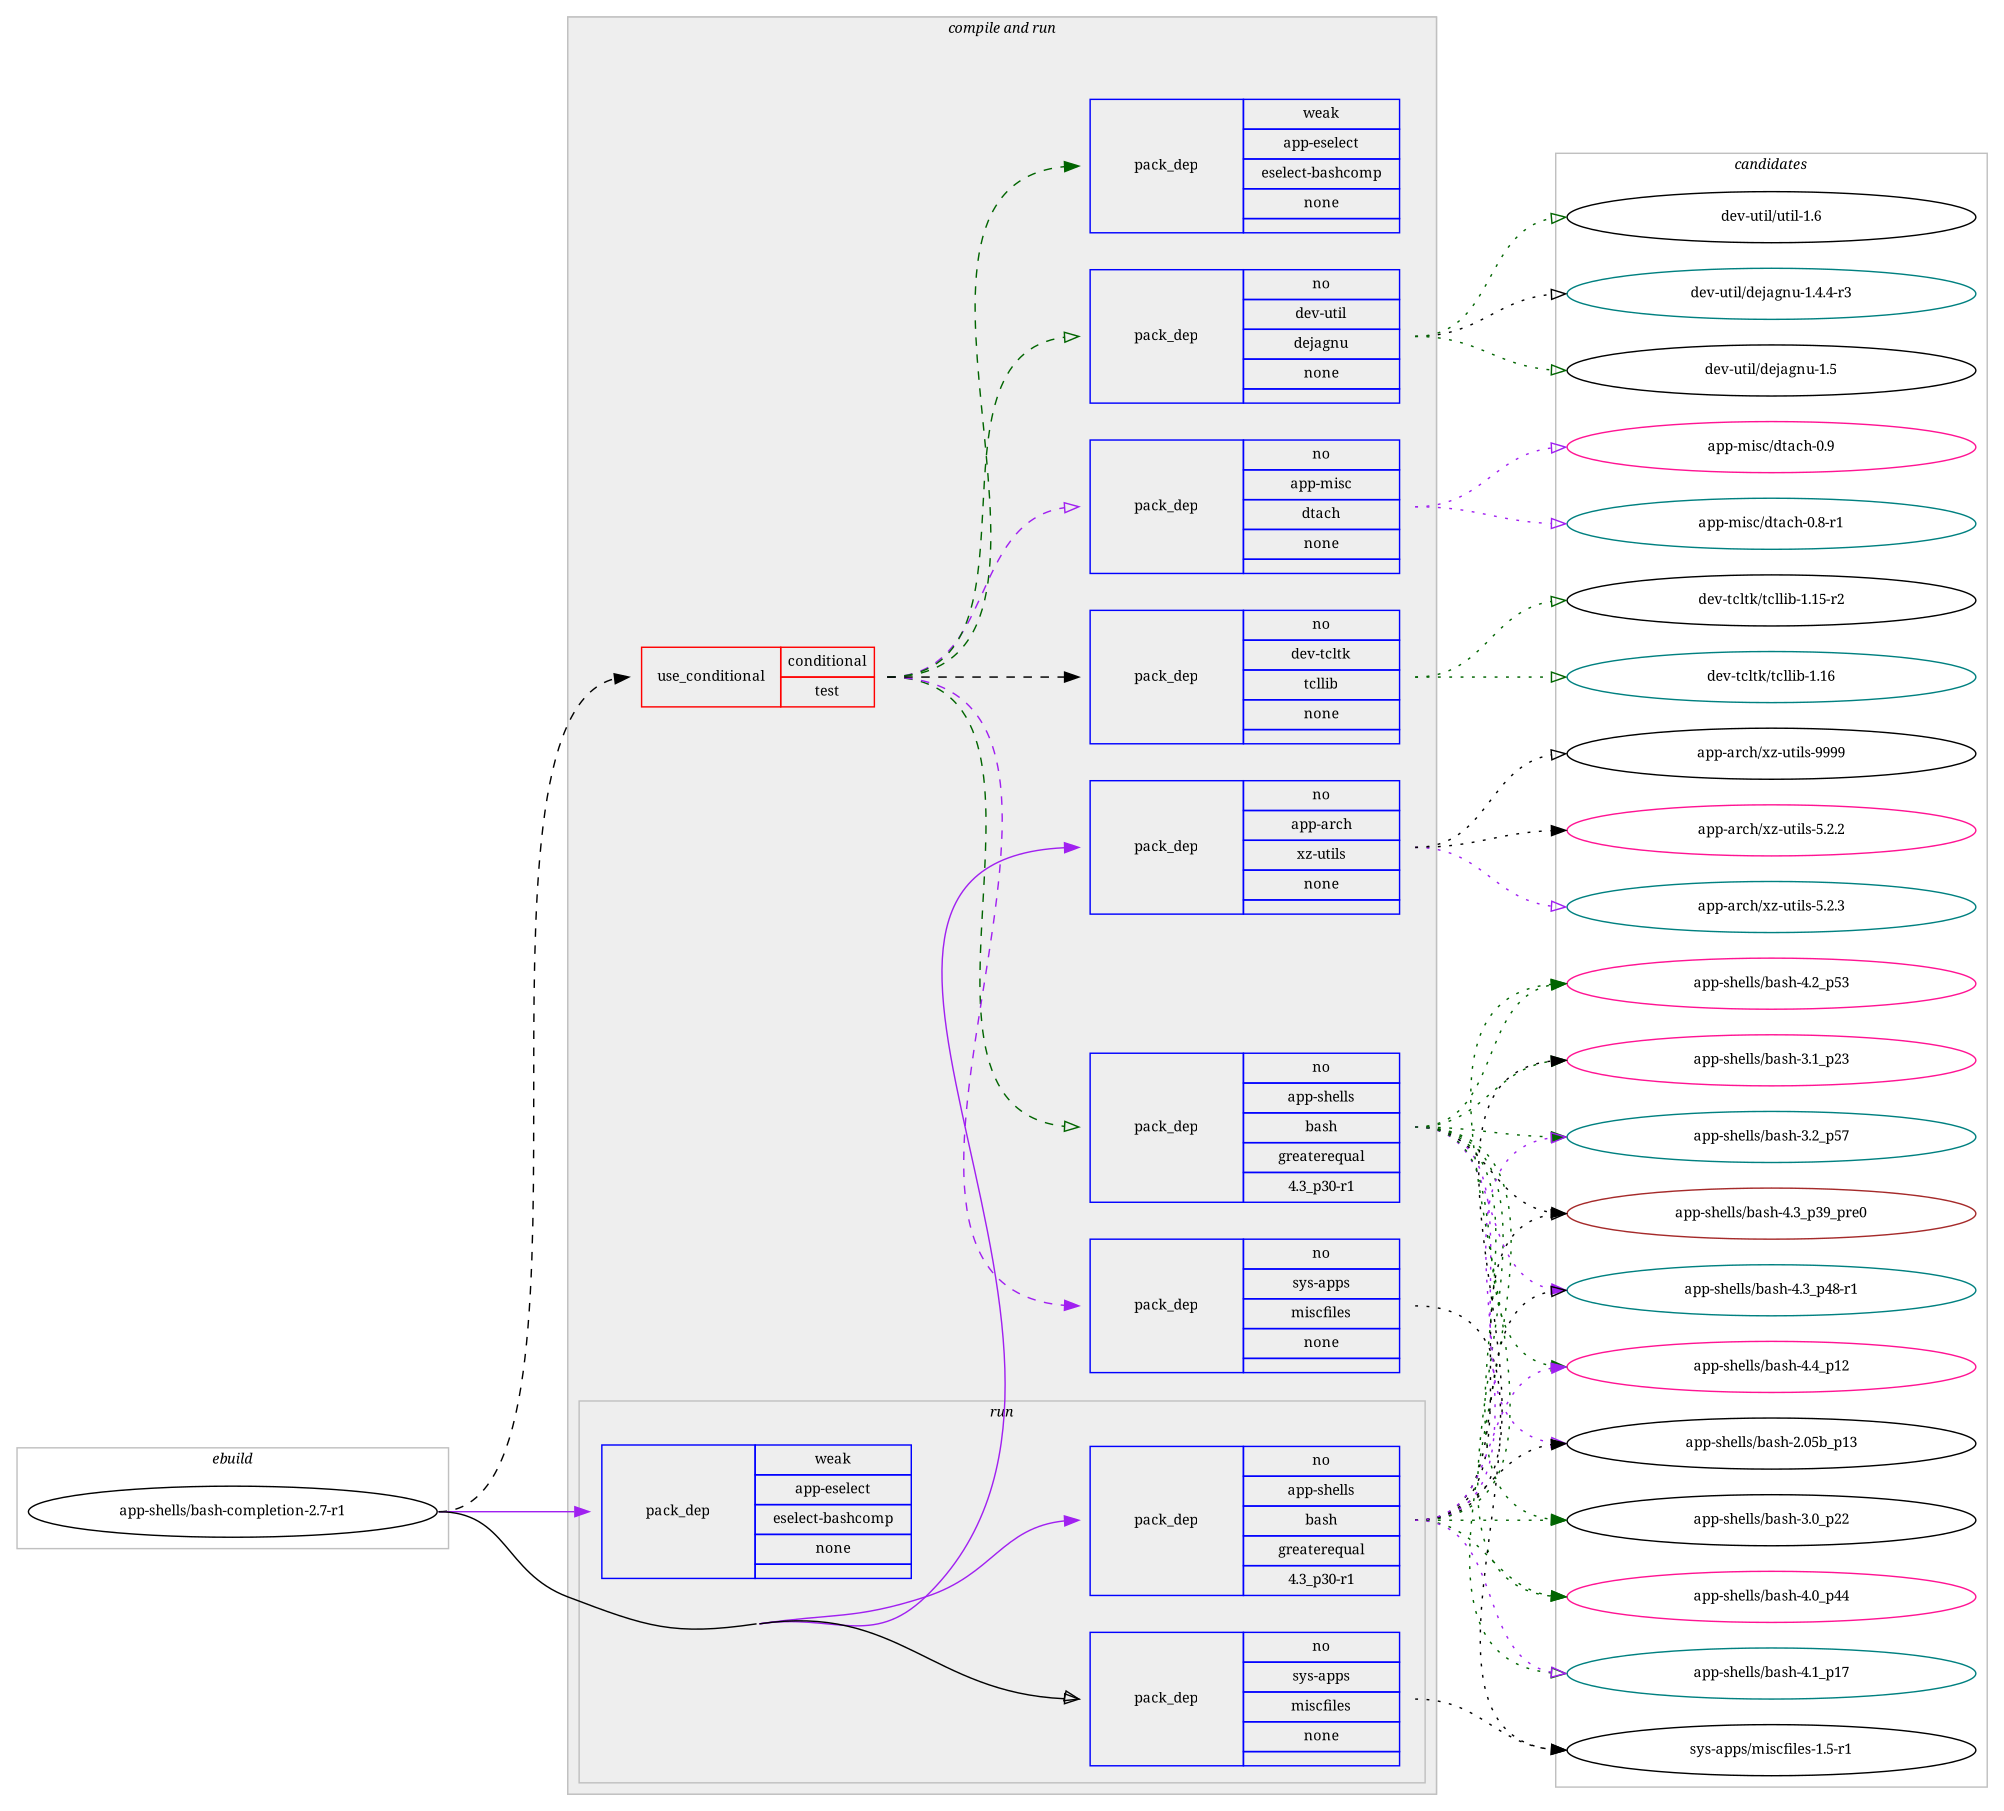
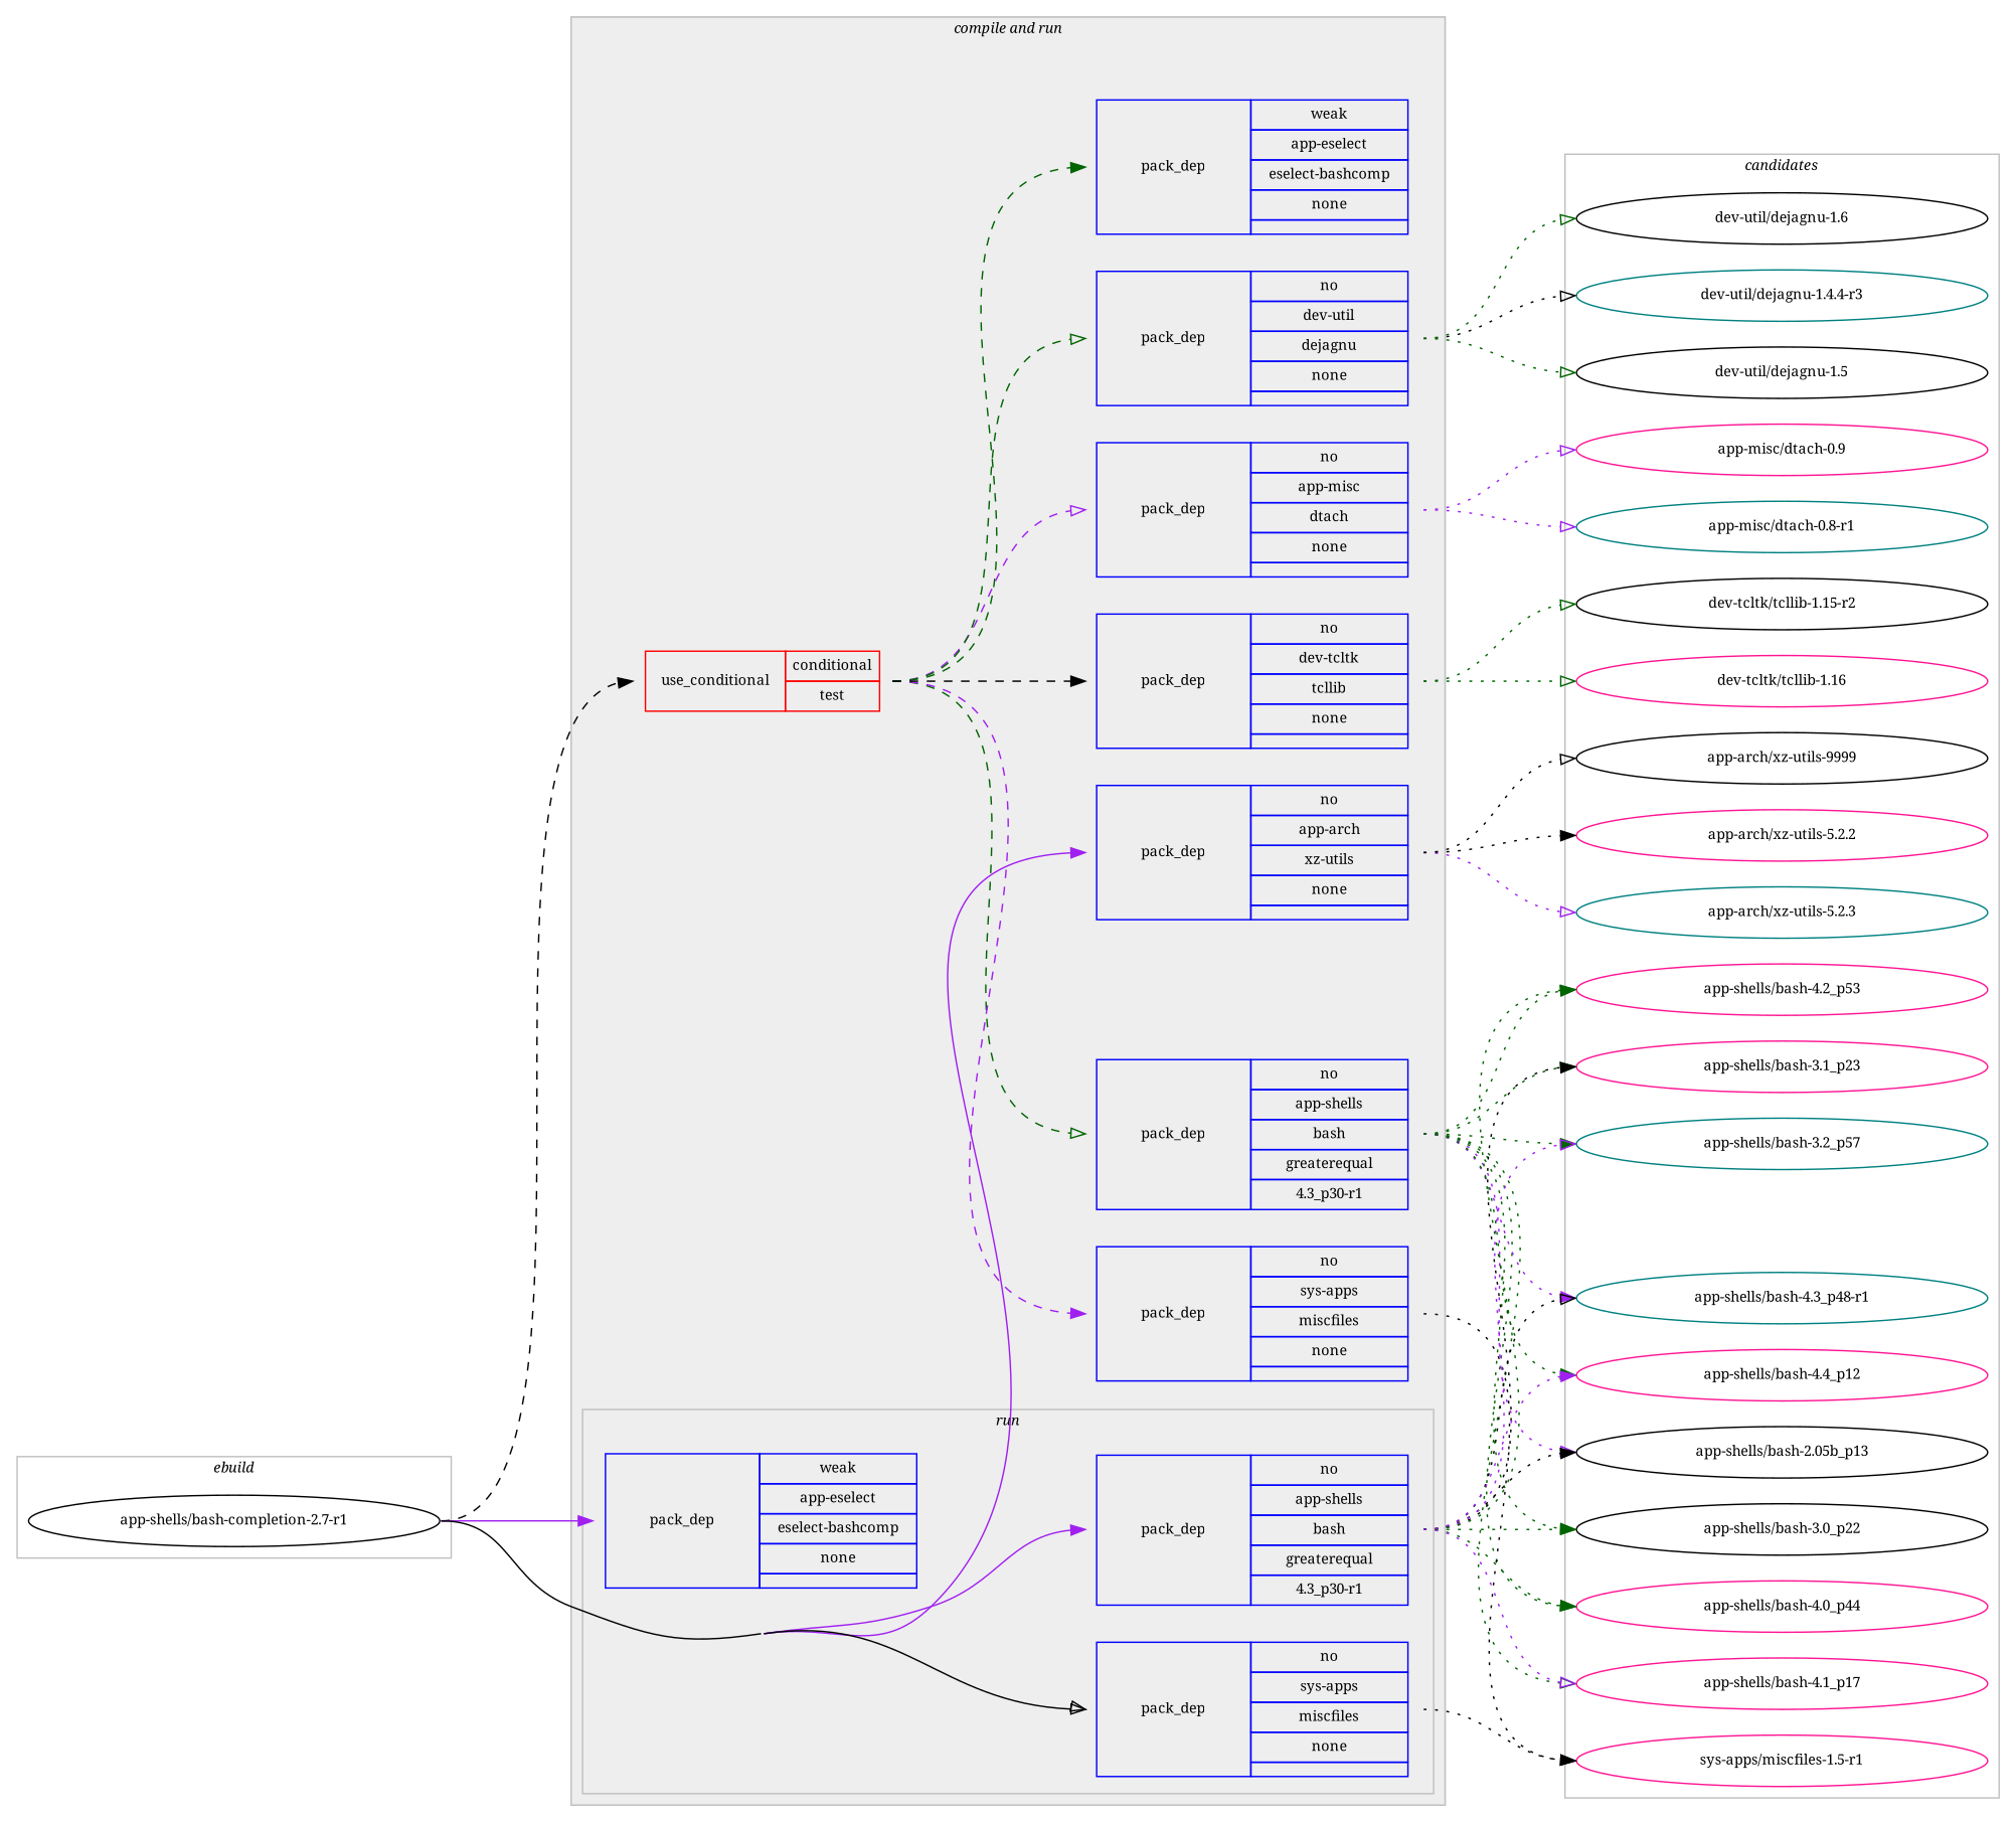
  digraph {
    compound=true
    concentrate=true
    fontname="Noto Serif"
    fontsize=10
    newrank=true
    rankdir=LR
    ranksep=1.5
    node [color=blue fontname="Noto Serif" fontsize=10]
    edge [arrowhead=onormal color=darkgreen fontname="Noto Serif" headport=w style=dotted tailport=e weight=100]
    n1 [color=black label="app-shells/bash-completion-2.7-r1" width=4]
    n2 [label=<<TABLE BORDER="0" CELLBORDER="1" CELLSPACING="0" CELLPADDING="4" WIDTH="220"><TR><TD ROWSPAN="6" CELLPADDING="30">pack_dep</TD></TR><TR><TD WIDTH="110">no</TD></TR><TR><TD>app-shells</TD></TR><TR><TD>bash</TD></TR><TR><TD>greaterequal</TD></TR><TR><TD>4.3_p30-r1</TD></TR></TABLE>> shape=none]
    n3 [label=<<TABLE BORDER="0" CELLBORDER="1" CELLSPACING="0" CELLPADDING="4" WIDTH="220"><TR><TD ROWSPAN="6" CELLPADDING="30">pack_dep</TD></TR><TR><TD WIDTH="110">no</TD></TR><TR><TD>sys-apps</TD></TR><TR><TD>miscfiles</TD></TR><TR><TD>none</TD></TR><TR><TD></TD></TR></TABLE>> shape=none]
    n4 [label=<<TABLE BORDER="0" CELLBORDER="1" CELLSPACING="0" CELLPADDING="4" WIDTH="220"><TR><TD ROWSPAN="6" CELLPADDING="30">pack_dep</TD></TR><TR><TD WIDTH="110">weak</TD></TR><TR><TD>app-eselect</TD></TR><TR><TD>eselect-bashcomp</TD></TR><TR><TD>none</TD></TR><TR><TD></TD></TR></TABLE>> shape=none]
    n5 [label=<<TABLE BORDER="0" CELLBORDER="1" CELLSPACING="0" CELLPADDING="4" WIDTH="220"><TR><TD ROWSPAN="6" CELLPADDING="30">pack_dep</TD></TR><TR><TD WIDTH="110">no</TD></TR><TR><TD>app-misc</TD></TR><TR><TD>dtach</TD></TR><TR><TD>none</TD></TR><TR><TD></TD></TR></TABLE>> shape=none]
    n6 [label=<<TABLE BORDER="0" CELLBORDER="1" CELLSPACING="0" CELLPADDING="4" WIDTH="220"><TR><TD ROWSPAN="6" CELLPADDING="30">pack_dep</TD></TR><TR><TD WIDTH="110">no</TD></TR><TR><TD>dev-util</TD></TR><TR><TD>dejagnu</TD></TR><TR><TD>none</TD></TR><TR><TD></TD></TR></TABLE>> shape=none]
    n7 [label=<<TABLE BORDER="0" CELLBORDER="1" CELLSPACING="0" CELLPADDING="4" WIDTH="220"><TR><TD ROWSPAN="6" CELLPADDING="30">pack_dep</TD></TR><TR><TD WIDTH="110">no</TD></TR><TR><TD>dev-tcltk</TD></TR><TR><TD>tcllib</TD></TR><TR><TD>none</TD></TR><TR><TD></TD></TR></TABLE>> shape=none]
    n8 [color=red label=<<TABLE BORDER="0" CELLBORDER="1" CELLSPACING="0" CELLPADDING="4"><TR><TD ROWSPAN="3" CELLPADDING="10">use_conditional</TD></TR><TR><TD>conditional</TD></TR><TR><TD>test</TD></TR></TABLE>> shape=none]
    n9 [label=<<TABLE BORDER="0" CELLBORDER="1" CELLSPACING="0" CELLPADDING="4" WIDTH="220"><TR><TD ROWSPAN="6" CELLPADDING="30">pack_dep</TD></TR><TR><TD WIDTH="110">no</TD></TR><TR><TD>app-arch</TD></TR><TR><TD>xz-utils</TD></TR><TR><TD>none</TD></TR><TR><TD></TD></TR></TABLE>> shape=none]
    n10 [label=<<TABLE BORDER="0" CELLBORDER="1" CELLSPACING="0" CELLPADDING="4" WIDTH="220"><TR><TD ROWSPAN="6" CELLPADDING="30">pack_dep</TD></TR><TR><TD WIDTH="110">weak</TD></TR><TR><TD>app-eselect</TD></TR><TR><TD>eselect-bashcomp</TD></TR><TR><TD>none</TD></TR><TR><TD></TD></TR></TABLE>> shape=none]
    n11 [label=<<TABLE BORDER="0" CELLBORDER="1" CELLSPACING="0" CELLPADDING="4" WIDTH="220"><TR><TD ROWSPAN="6" CELLPADDING="30">pack_dep</TD></TR><TR><TD WIDTH="110">no</TD></TR><TR><TD>app-shells</TD></TR><TR><TD>bash</TD></TR><TR><TD>greaterequal</TD></TR><TR><TD>4.3_p30-r1</TD></TR></TABLE>> shape=none]
    n12 [label=<<TABLE BORDER="0" CELLBORDER="1" CELLSPACING="0" CELLPADDING="4" WIDTH="220"><TR><TD ROWSPAN="6" CELLPADDING="30">pack_dep</TD></TR><TR><TD WIDTH="110">no</TD></TR><TR><TD>sys-apps</TD></TR><TR><TD>miscfiles</TD></TR><TR><TD>none</TD></TR><TR><TD></TD></TR></TABLE>> shape=none]
    n13 [color=black label="app-shells/bash-2.05b_p13" width=4]
    n14 [color=black label="app-shells/bash-3.0_p22" width=4]
    n15 [color=deeppink label="app-shells/bash-3.1_p23" width=4]
    n16 [color=teal label="app-shells/bash-3.2_p57" width=4]
    n17 [color=deeppink label="app-shells/bash-4.0_p44" width=4]
-   n18 [color=teal label="app-shells/bash-4.1_p17" width=4]
+   n18 [color=deeppink label="app-shells/bash-4.1_p17" width=4]
    n19 [color=deeppink label="app-shells/bash-4.2_p53" width=4]
-   n20 [color=brown label="app-shells/bash-4.3_p39_pre0" width=4]
    n21 [color=teal label="app-shells/bash-4.3_p48-r1" width=4]
    n22 [color=deeppink label="app-shells/bash-4.4_p12" width=4]
-   n23 [color=black label="sys-apps/miscfiles-1.5-r1" width=4]
+   n23 [color=deeppink label="sys-apps/miscfiles-1.5-r1" width=4]
    n24 [color=teal label="app-misc/dtach-0.8-r1" width=4]
    n25 [color=deeppink label="app-misc/dtach-0.9" width=4]
    n26 [color=teal label="dev-util/dejagnu-1.4.4-r3" width=4]
    n27 [color=black label="dev-util/dejagnu-1.5" width=4]
-   n28 [color=black label="dev-util/util-1.6" width=4]
+   n28 [color=black label="dev-util/dejagnu-1.6" width=4]
    n29 [color=black label="dev-tcltk/tcllib-1.15-r2" width=4]
-   n30 [color=teal label="dev-tcltk/tcllib-1.16" width=4]
+   n30 [color=deeppink label="dev-tcltk/tcllib-1.16" width=4]
    n31 [color=deeppink label="app-arch/xz-utils-5.2.2" width=4]
    n32 [color=teal label="app-arch/xz-utils-5.2.3" width=4]
    n33 [color=black label="app-arch/xz-utils-9999" width=4]
    subgraph cluster_1 {
      color=gray
      label=<<i>ebuild</i>>
      rank=same
      n1
    }
    subgraph cluster_2 {
      color=gray
      label=<<i>dependencies</i>>
      subgraph cluster_3 {
        color=gray
        fillcolor="#eeeeee"
        label=<<i>compile</i>>
        style=filled
        subgraph sub_4 {
          color=gray
          fillcolor="#eeeeee"
          label=<<i>compile</i>>
          style=filled
          n8
          subgraph sub_5 {
            color=gray
            fillcolor="#eeeeee"
            label=<<i>compile</i>>
            style=filled
            n2
          }
          subgraph sub_6 {
            color=gray
            fillcolor="#eeeeee"
            label=<<i>compile</i>>
            style=filled
            n3
          }
          subgraph sub_7 {
            color=gray
            fillcolor="#eeeeee"
            label=<<i>compile</i>>
            style=filled
            n4
          }
          subgraph sub_8 {
            color=gray
            fillcolor="#eeeeee"
            label=<<i>compile</i>>
            style=filled
            n5
          }
          subgraph sub_9 {
            color=gray
            fillcolor="#eeeeee"
            label=<<i>compile</i>>
            style=filled
            n6
          }
          subgraph sub_10 {
            color=gray
            fillcolor="#eeeeee"
            label=<<i>compile</i>>
            style=filled
            n7
          }
        }
        subgraph sub_11 {
          color=gray
          fillcolor="#eeeeee"
          label=<<i>compile</i>>
          style=filled
          n9
        }
      }
      subgraph cluster_12 {
        color=gray
        fillcolor="#eeeeee"
        label=<<i>compile and run</i>>
        style=filled
      }
      subgraph cluster_13 {
        color=gray
        fillcolor="#eeeeee"
        label=<<i>run</i>>
        style=filled
        subgraph sub_14 {
          color=gray
          fillcolor="#eeeeee"
          label=<<i>run</i>>
          style=filled
          n10
        }
        subgraph sub_15 {
          color=gray
          fillcolor="#eeeeee"
          label=<<i>run</i>>
          style=filled
          n11
        }
        subgraph sub_16 {
          color=gray
          fillcolor="#eeeeee"
          label=<<i>run</i>>
          style=filled
          n12
        }
      }
    }
    subgraph cluster_17 {
      color=gray
      label=<<i>candidates</i>>
      rank=same
      subgraph sub_18 {
        color=black
        label=<<i>candidates</i>>
        nodesep=1
        rank=same
        n13
        n14
        n15
        n16
        n17
        n18
        n19
-       n20
        n21
        n22
      }
      subgraph sub_19 {
        color=black
        label=<<i>candidates</i>>
        nodesep=1
        rank=same
        n23
      }
      subgraph sub_20 {
        color=black
        label=<<i>candidates</i>>
        nodesep=1
        rank=same
      }
      subgraph sub_21 {
        color=black
        label=<<i>candidates</i>>
        nodesep=1
        rank=same
        n24
        n25
      }
      subgraph sub_22 {
        color=black
        label=<<i>candidates</i>>
        nodesep=1
        rank=same
        n26
        n27
        n28
      }
      subgraph sub_23 {
        color=black
        label=<<i>candidates</i>>
        nodesep=1
        rank=same
        n29
        n30
      }
      subgraph sub_24 {
        color=black
        label=<<i>candidates</i>>
        nodesep=1
        rank=same
        n31
        n32
        n33
      }
      subgraph sub_25 {
        color=black
        label=<<i>candidates</i>>
        nodesep=1
        rank=same
        n13
        n14
        n15
        n16
        n17
        n18
        n19
-       n20
        n21
        n22
      }
      subgraph sub_26 {
        color=black
        label=<<i>candidates</i>>
        nodesep=1
        rank=same
        n23
      }
      subgraph sub_27 {
        color=black
        label=<<i>candidates</i>>
        nodesep=1
        rank=same
      }
    }
    n1 -> n8 [arrowhead=normal color=black style=dashed weight=20]
    n1 -> n9 [arrowhead=normal color=purple style=solid weight=20]
    n1 -> n10 [arrowhead=normal color=purple style=solid weight=20]
    n1 -> n11 [arrowhead=normal color=purple style=solid weight=20]
    n1 -> n12 [color=black style=solid weight=20]
    n2 -> n13 [color=purple]
    n2 -> n14 [arrowhead=normal]
    n2 -> n15 [arrowhead=normal]
    n2 -> n16 [arrowhead=normal]
    n2 -> n17
    n2 -> n18
    n2 -> n19 [arrowhead=normal]
-   n2 -> n20 [arrowhead=normal color=black]
    n2 -> n21 [arrowhead=normal color=purple]
    n2 -> n22 [arrowhead=normal]
    n3 -> n23 [color=black]
    n5 -> n24 [color=purple]
    n5 -> n25 [color=purple]
    n6 -> n26 [color=black]
    n6 -> n27
    n6 -> n28
    n7 -> n29
    n7 -> n30
    n8 -> n2 [style=dashed weight=20]
    n8 -> n3 [arrowhead=normal color=purple style=dashed weight=20]
    n8 -> n4 [arrowhead=normal style=dashed weight=20]
    n8 -> n5 [color=purple style=dashed weight=20]
    n8 -> n6 [style=dashed weight=20]
    n8 -> n7 [arrowhead=normal color=black style=dashed weight=20]
    n9 -> n31 [arrowhead=normal color=black]
    n9 -> n32 [color=purple]
    n9 -> n33 [color=black]
    n11 -> n13 [arrowhead=normal color=black]
    n11 -> n14
    n11 -> n15 [arrowhead=normal color=black]
    n11 -> n16 [color=purple]
    n11 -> n17 [arrowhead=normal]
    n11 -> n18 [color=purple]
    n11 -> n19
-   n11 -> n20 [color=black]
    n11 -> n21 [color=black]
    n11 -> n22 [arrowhead=normal color=purple]
    n12 -> n23 [arrowhead=normal color=black]
  }
